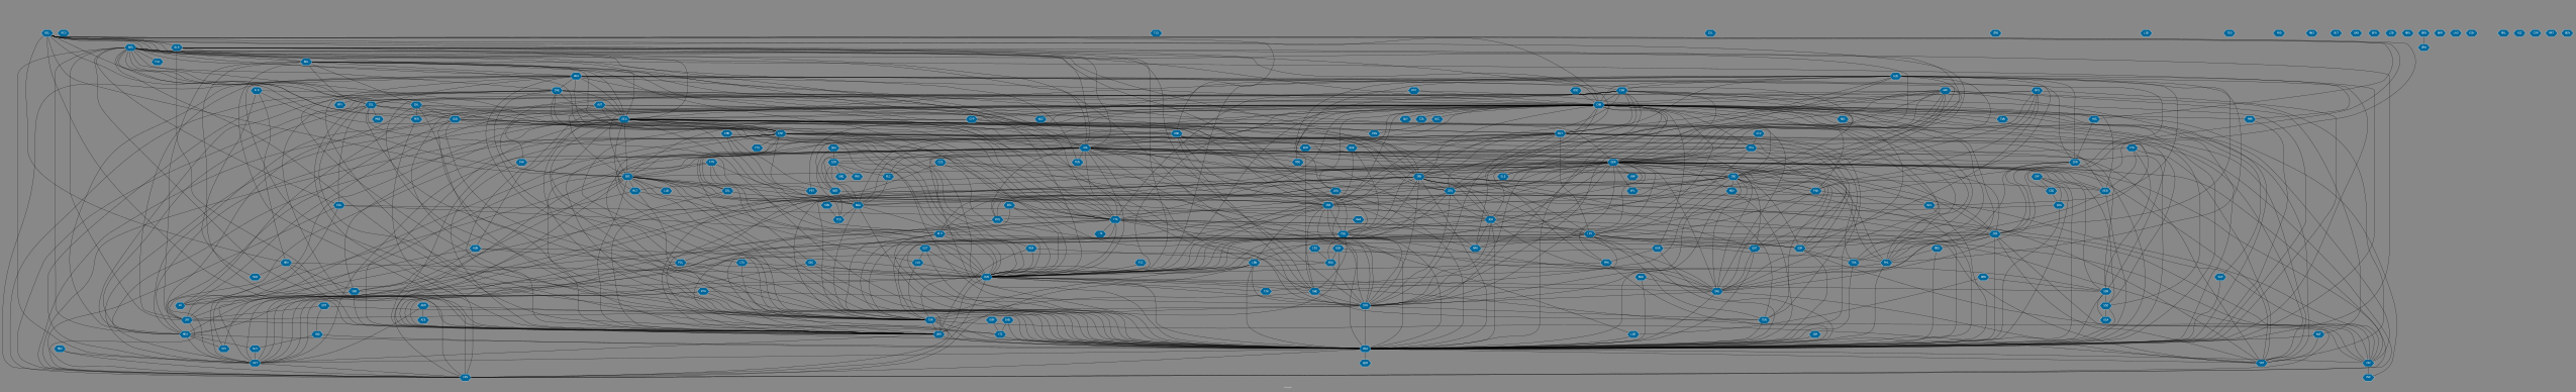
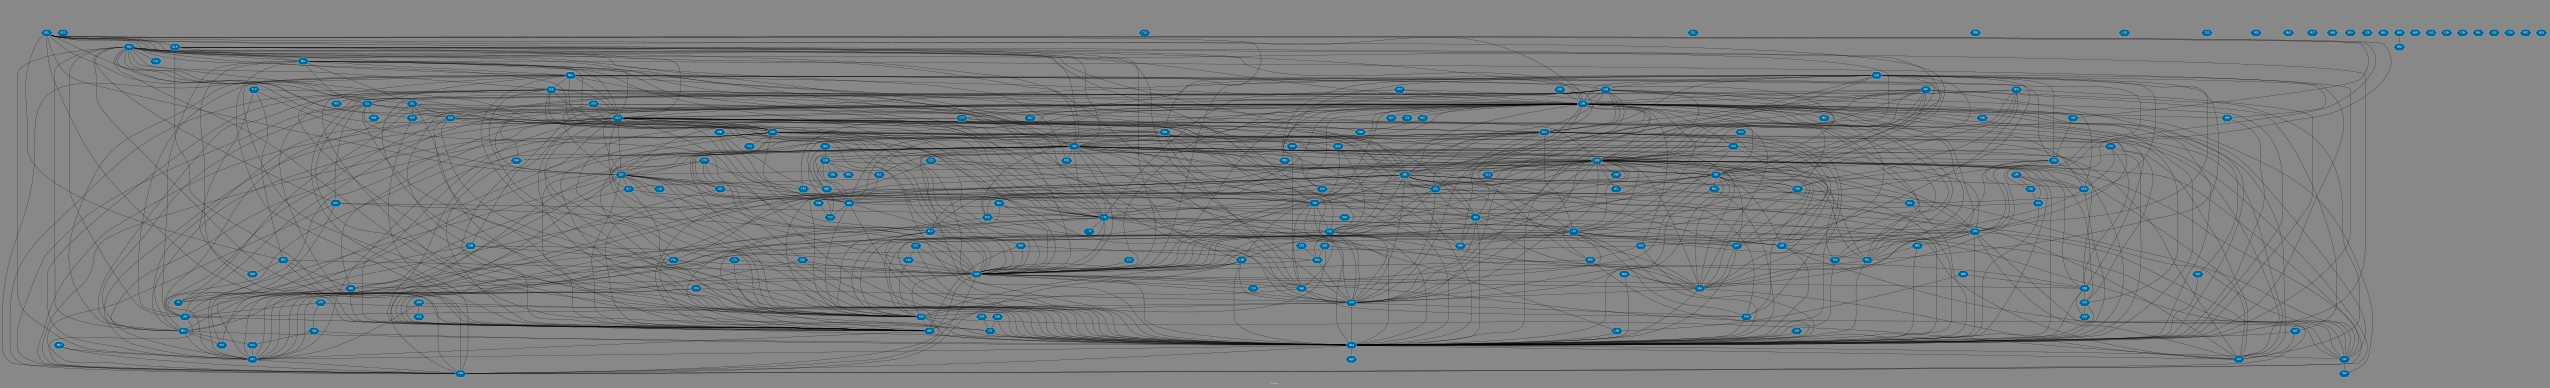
  graph {
    bgcolor="#888888"
    fontcolor=white
    fontname="IBM Plex Mono"
    fontsize=12
    label="Graph"
    node [color=white fillcolor="#006699" fontcolor=white fontname="IBM Plex Mono" shape=hexagon style=filled]
    edge [arrowhead=open color=black fontcolor=white fontname="IBM Plex Mono" fontsize=12 weight=1]
    n1 [label=VEN]
    n2 [label=UKR]
    n3 [label=USA]
    n4 [label=VAT]
    n5 [label=YEM]
    n6 [label=ZAF]
    n7 [label=WSM]
    n8 [label=GBR]
    n9 [label=IRN]
    n10 [label=SYR]
    n11 [label=TUR]
    n12 [label=PRK]
    n13 [label=LBY]
    n14 [label=RUS]
    n15 [label=NGA]
    n16 [label=GRC]
    n17 [label=PHL]
    n18 [label=JPN]
    n19 [label=KEN]
    n20 [label=IND]
    n21 [label=IRQ]
    n22 [label=NZL]
    n23 [label=SLE]
    n24 [label=ISR]
    n25 [label=ITA]
    n26 [label=SAU]
    n27 [label=SSD]
    n28 [label=SDN]
    n29 [label=JOR]
    n30 [label=SOM]
    n31 [label=POL]
    n32 [label=MLT]
    n33 [label=MDV]
    n34 [label=VNM]
    n35 [label=PSE]
    n36 [label=MAR]
    n37 [label=NLD]
    n38 [label=NPL]
    n39 [label=MEX]
    n40 [label=PAK]
    n41 [label=URY]
    n42 [label=QAT]
    n43 [label=TUN]
    n44 [label=TJK]
    n45 [label=SWE]
    n46 [label=SRB]
    n47 [label=TCD]
    n48 [label=PRT]
    n49 [label=IRL]
    n50 [label=SYC]
    n51 [label=LVA]
    n52 [label=RWA]
    n53 [label=LUX]
    n54 [label=THA]
    n55 [label=KOR]
    n56 [label=MNG]
    n57 [label=LKA]
    n58 [label=MYS]
    n59 [label=LBN]
    n60 [label=ROU]
    n61 [label=LIE]
    n62 [label=UGA]
    n63 [label=ZWE]
    n64 [label=SLV]
    n65 [label=ESP]
    n66 [label=FRA]
    n67 [label=KHM]
    n68 [label=TTO]
    n69 [label=MUS]
    n70 [label=IDN]
    n71 [label=SVK]
    n72 [label=MDG]
    n73 [label=MLI]
    n74 [label=GIN]
    n75 [label=DNK]
    n76 [label=DEU]
    n77 [label=EGY]
    n78 [label=HUN]
    n79 [label=LTU]
    n80 [label=XK]
    n81 [label=MDA]
    n82 [label=NOR]
    n83 [label=ARG]
    n84 [label=CHN]
    n85 [label=BOL]
    n86 [label=COL]
    n87 [label=BRA]
    n88 [label=CHE]
    n89 [label=CHL]
    n90 [label=HTI]
    n91 [label=FLK]
    n92 [label=PER]
    n93 [label=ECU]
    n94 [label=MMR]
    n95 [label=CUB]
    n96 [label=TWN]
    n97 [label=NER]
    n98 [label=HKG]
    n99 [label=GUY]
    n100 [label=TZA]
    n101 [label=MAC]
    n102 [label=KAZ]
    n103 [label=DZA]
    n104 [label=SGP]
    n105 [label=NIC]
    n106 [label=PAN]
    n107 [label=MNE]
    n108 [label=PRY]
    n109 [label=AUS]
    n110 [label=CAN]
    n111 [label=CYP]
    n112 [label=BGD]
    n113 [label=AFG]
    n114 [label=BLR]
    n115 [label=GNQ]
    n116 [label=PNG]
    n117 [label=BHS]
    n118 [label=LBR]
    n119 [label=ARM]
    n120 [label=AZE]
    n121 [label=MCO]
    n122 [label=AUT]
    n123 [label=COG]
    n124 [label=CAF]
    n125 [label=COD]
    n126 [label=TLS]
    n127 [label=CMR]
    n128 [label=ISL]
    n129 [label=CZE]
    n130 [label=BEL]
    n131 [label=HRV]
    n132 [label=SVN]
    n133 [label=BGR]
    n134 [label=ETH]
    n135 [label=BIH]
    n136 [label=ARE]
    n137 [label=KWT]
    n138 [label=ALB]
    n139 [label=FJI]
    n140 [label=EST]
    n141 [label=GHA]
    n142 [label=GEO]
    n143 [label=SEN]
    n144 [label=ERI]
    n145 [label=ZMB]
    n146 [label=LSO]
    n147 [label=TGO]
    n148 [label=JAM]
    n149 [label=MKD]
    n150 [label=MWI]
    n151 [label=GTM]
    n152 [label=HND]
    n153 [label=VUT]
    n154 [label=BDI]
    n155 [label=DOM]
    n156 [label=FIN]
    n157 [label=GAB]
    n158 [label=BFA]
    n159 [label=UZB]
    n160 [label=NRU]
    n161 [label=CIV]
    n162 [label=DMA]
    n163 [label=BRB]
    n164 [label=CRI]
    n165 [label=GMB]
    n166 [label=MOZ]
    n167 [label=NAM]
    n168 [label=AGO]
    n169 [label=LAO]
    n170 [label=ESH]
+   n171 [label=TON]
    n172 [label=MHL]
    n173 [label=KGZ]
    n174 [label=COM]
    n175 [label=MRT]
    n176 [label=BEN]
    n2 -- n3 [weight=200]
    n2 -- n4 [weight=11]
    n3 -- n1 [weight=38]
    n3 -- n4 [weight=6]
    n3 -- n5 [weight=34]
    n3 -- n6 [weight=3]
    n3 -- n7 [weight=2]
    n4 -- n1 [weight=6]
    n6 -- n63 [weight=6]
    n8 -- n1 [weight=3]
    n8 -- n2 [weight=49]
    n8 -- n3 [weight=69]
    n8 -- n5 [weight=23]
    n8 -- n6 [weight=3]
    n8 -- n9 [weight=3]
    n8 -- n10 [weight=50]
    n8 -- n11 [weight=5]
    n8 -- n12
    n8 -- n13 [weight=12]
    n8 -- n14 [weight=67]
    n8 -- n15 [weight=3]
    n8 -- n16 [weight=12]
    n8 -- n17
    n8 -- n18 [weight=5]
    n8 -- n19 [weight=6]
    n8 -- n20 [weight=16]
    n8 -- n21 [weight=4]
    n8 -- n22 [weight=9]
    n8 -- n23 [weight=4]
    n8 -- n24 [weight=2]
    n8 -- n25 [weight=4]
    n8 -- n26 [weight=3]
    n8 -- n27 [weight=5]
    n8 -- n28 [weight=5]
    n8 -- n29 [weight=3]
    n8 -- n30 [weight=3]
    n8 -- n31
    n8 -- n32
    n8 -- n33
    n8 -- n34 [weight=3]
    n8 -- n35 [weight=3]
    n8 -- n36 [weight=2]
    n8 -- n37
    n8 -- n38 [weight=2]
    n9 -- n2
    n9 -- n3 [weight=92]
    n9 -- n4
    n9 -- n5 [weight=3]
    n9 -- n6 [weight=3]
    n9 -- n10 [weight=4]
    n9 -- n11
    n9 -- n13 [weight=13]
    n9 -- n14 [weight=13]
    n9 -- n21 [weight=11]
    n9 -- n24 [weight=66]
    n9 -- n26
    n9 -- n29
    n9 -- n39
    n9 -- n40
    n9 -- n41 [weight=11]
    n9 -- n42 [weight=2]
    n10 -- n3 [weight=73]
    n10 -- n11 [weight=123]
    n10 -- n41 [weight=3]
    n10 -- n43
    n11 -- n1
    n11 -- n2
    n11 -- n3 [weight=27]
    n11 -- n5 [weight=6]
    n12 -- n3 [weight=15]
    n12 -- n14 [weight=3]
    n13 -- n3 [weight=4]
    n13 -- n4 [weight=11]
    n13 -- n11 [weight=13]
    n13 -- n14
    n13 -- n17 [weight=2]
    n13 -- n30 [weight=3]
    n13 -- n36 [weight=6]
    n13 -- n42 [weight=13]
    n13 -- n43 [weight=5]
    n13 -- n44
    n14 -- n1
    n14 -- n2 [weight=766]
    n14 -- n3 [weight=102]
    n14 -- n4 [weight=4]
    n14 -- n6
    n14 -- n10 [weight=7]
    n14 -- n11
    n14 -- n26 [weight=5]
    n14 -- n28 [weight=6]
    n14 -- n44
    n14 -- n45 [weight=2]
    n14 -- n46
    n15 -- n3 [weight=19]
    n15 -- n6
    n15 -- n11
    n15 -- n14
    n15 -- n47 [weight=39]
    n16 -- n1
    n16 -- n2 [weight=4]
    n16 -- n3 [weight=18]
    n16 -- n4
    n16 -- n11 [weight=8]
    n16 -- n14 [weight=29]
    n16 -- n15 [weight=2]
    n16 -- n24 [weight=3]
    n16 -- n25 [weight=14]
    n16 -- n32
    n16 -- n48 [weight=3]
    n16 -- n49 [weight=2]
    n16 -- n50 [weight=4]
    n16 -- n51
    n16 -- n52
    n16 -- n53
    n17 -- n3 [weight=11]
    n17 -- n26
    n18 -- n1
    n18 -- n3 [weight=17]
    n18 -- n5
    n18 -- n6 [weight=4]
    n18 -- n10 [weight=9]
    n18 -- n14
    n18 -- n54
    n18 -- n55
    n18 -- n56 [weight=2]
    n19 -- n3
    n19 -- n30 [weight=2]
    n20 -- n3 [weight=36]
    n20 -- n14 [weight=5]
    n20 -- n18 [weight=6]
    n20 -- n19
    n20 -- n24 [weight=4]
    n20 -- n26
    n20 -- n30
    n20 -- n33 [weight=3]
    n20 -- n38
    n20 -- n40 [weight=17]
    n20 -- n42 [weight=2]
    n20 -- n45 [weight=2]
    n20 -- n57 [weight=16]
    n20 -- n58
    n21 -- n3 [weight=45]
    n21 -- n10 [weight=47]
    n21 -- n22 [weight=4]
    n21 -- n24
    n21 -- n29 [weight=21]
    n21 -- n59 [weight=5]
    n21 -- n60
    n22 -- n3
    n24 -- n3 [weight=76]
    n24 -- n10 [weight=8]
    n24 -- n11 [weight=7]
    n24 -- n29 [weight=19]
    n24 -- n35 [weight=99]
    n24 -- n41 [weight=6]
    n24 -- n45 [weight=3]
    n24 -- n58 [weight=2]
    n24 -- n59 [weight=7]
    n25 -- n3 [weight=7]
    n25 -- n4 [weight=9]
    n25 -- n5 [weight=10]
    n25 -- n13 [weight=50]
    n25 -- n14
    n25 -- n26 [weight=2]
    n25 -- n30
    n25 -- n35 [weight=3]
    n25 -- n37 [weight=2]
    n25 -- n39 [weight=2]
    n25 -- n42
    n25 -- n61
    n26 -- n3 [weight=13]
    n26 -- n5 [weight=17]
    n26 -- n10 [weight=7]
    n27 -- n3 [weight=2]
    n27 -- n62 [weight=2]
    n28 -- n3 [weight=3]
    n28 -- n27 [weight=92]
    n28 -- n62 [weight=2]
    n29 -- n3 [weight=40]
    n29 -- n10 [weight=26]
    n29 -- n11
    n29 -- n13
    n29 -- n18 [weight=10]
    n29 -- n26
    n29 -- n35
    n29 -- n36
    n30 -- n3 [weight=15]
    n30 -- n6
    n30 -- n54 [weight=4]
    n31 -- n2 [weight=12]
    n31 -- n3 [weight=9]
    n31 -- n14 [weight=13]
    n32 -- n4
    n32 -- n11
    n32 -- n15
    n33 -- n3
    n33 -- n10
    n35 -- n3 [weight=17]
    n35 -- n6
    n35 -- n10 [weight=5]
    n35 -- n11 [weight=2]
    n35 -- n26
    n35 -- n45 [weight=4]
    n35 -- n46
    n37 -- n2 [weight=2]
    n37 -- n3 [weight=2]
    n37 -- n11 [weight=6]
    n37 -- n14 [weight=3]
    n37 -- n30
    n39 -- n3 [weight=39]
    n39 -- n4 [weight=21]
    n39 -- n50
    n39 -- n64
    n40 -- n3 [weight=6]
    n40 -- n14 [weight=3]
    n40 -- n26 [weight=7]
    n41 -- n1 [weight=4]
    n41 -- n3 [weight=2]
    n42 -- n3 [weight=9]
    n42 -- n26 [weight=2]
    n43 -- n3
    n45 -- n10 [weight=9]
    n45 -- n11 [weight=3]
    n45 -- n43
    n46 -- n2 [weight=2]
    n46 -- n80 [weight=8]
    n49 -- n4
    n49 -- n24
    n51 -- n2 [weight=2]
    n51 -- n14
    n54 -- n3 [weight=6]
    n55 -- n3 [weight=6]
    n55 -- n12 [weight=13]
    n55 -- n39 [weight=3]
    n56 -- n3 [weight=5]
    n56 -- n17
    n57 -- n3 [weight=5]
    n57 -- n37
    n58 -- n2
    n58 -- n3 [weight=6]
    n59 -- n1 [weight=2]
    n59 -- n3 [weight=10]
    n59 -- n10 [weight=18]
    n59 -- n11
    n59 -- n14
    n60 -- n10
    n60 -- n14 [weight=2]
    n64 -- n4 [weight=15]
    n65 -- n1 [weight=10]
    n65 -- n2 [weight=17]
    n65 -- n3 [weight=15]
    n65 -- n4 [weight=3]
    n65 -- n5 [weight=2]
    n65 -- n8 [weight=2]
    n65 -- n11
    n65 -- n14 [weight=6]
    n65 -- n16 [weight=15]
    n65 -- n20
    n65 -- n25
    n65 -- n28
    n65 -- n30
    n65 -- n36 [weight=6]
    n65 -- n39
    n65 -- n48 [weight=4]
    n65 -- n66
    n65 -- n67 [weight=3]
    n65 -- n68
    n66 -- n2 [weight=205]
    n66 -- n3 [weight=20]
    n66 -- n4 [weight=3]
    n66 -- n5 [weight=44]
    n66 -- n8 [weight=28]
    n66 -- n10 [weight=45]
    n66 -- n11 [weight=3]
    n66 -- n13 [weight=11]
    n66 -- n14 [weight=144]
    n66 -- n15 [weight=6]
    n66 -- n16 [weight=34]
    n66 -- n17 [weight=5]
    n66 -- n18 [weight=3]
    n66 -- n20 [weight=5]
    n66 -- n21 [weight=24]
    n66 -- n24 [weight=3]
    n66 -- n25 [weight=7]
    n66 -- n29
    n66 -- n36 [weight=17]
    n66 -- n40
    n66 -- n42 [weight=2]
    n66 -- n49
    n66 -- n50 [weight=2]
    n66 -- n59 [weight=3]
    n66 -- n69
    n66 -- n70 [weight=7]
    n66 -- n71
    n66 -- n72 [weight=4]
    n66 -- n73 [weight=4]
    n66 -- n74
    n67 -- n3 [weight=2]
    n67 -- n54
    n70 -- n3 [weight=2]
    n70 -- n15
    n70 -- n17 [weight=4]
    n70 -- n18
    n70 -- n58 [weight=6]
    n71 -- n2
    n73 -- n15
    n74 -- n15 [weight=2]
    n74 -- n43
    n74 -- n73 [weight=2]
    n74 -- n97
    n74 -- n115
    n74 -- n116
    n75 -- n3 [weight=13]
    n75 -- n8 [weight=2]
    n75 -- n24 [weight=16]
    n75 -- n26 [weight=2]
    n75 -- n35 [weight=2]
    n75 -- n45 [weight=6]
    n75 -- n49
    n75 -- n66 [weight=31]
    n76 -- n2 [weight=324]
    n76 -- n3 [weight=57]
    n76 -- n4 [weight=18]
    n76 -- n5 [weight=8]
    n76 -- n8 [weight=9]
    n76 -- n9 [weight=11]
    n76 -- n10
    n76 -- n11 [weight=8]
    n76 -- n14 [weight=186]
    n76 -- n16 [weight=212]
    n76 -- n17 [weight=2]
    n76 -- n21
    n76 -- n24 [weight=4]
    n76 -- n25 [weight=9]
    n76 -- n26 [weight=2]
    n76 -- n29
    n76 -- n32
    n76 -- n37
    n76 -- n39
    n76 -- n46 [weight=3]
    n76 -- n65
    n76 -- n66 [weight=188]
    n76 -- n75
    n76 -- n77 [weight=2]
    n76 -- n78 [weight=9]
    n76 -- n79
    n76 -- n80 [weight=2]
    n76 -- n81 [weight=4]
    n77 -- n1
    n77 -- n3 [weight=8]
    n77 -- n4 [weight=9]
    n77 -- n5 [weight=2]
    n77 -- n9
    n77 -- n10 [weight=2]
    n77 -- n11
    n77 -- n13 [weight=202]
    n77 -- n14 [weight=24]
    n77 -- n15
    n77 -- n24
    n77 -- n26
    n77 -- n29
    n77 -- n35 [weight=23]
    n77 -- n42 [weight=26]
    n77 -- n43 [weight=3]
    n77 -- n66 [weight=35]
    n77 -- n82
    n78 -- n14 [weight=22]
    n78 -- n31
    n78 -- n46 [weight=3]
    n78 -- n80 [weight=3]
    n79 -- n2 [weight=4]
    n79 -- n14 [weight=5]
    n81 -- n2 [weight=3]
    n81 -- n14 [weight=7]
    n81 -- n60 [weight=4]
    n82 -- n14 [weight=2]
    n82 -- n35
    n83 -- n1
    n83 -- n3 [weight=12]
    n83 -- n4 [weight=12]
    n83 -- n8 [weight=3]
    n83 -- n9 [weight=9]
    n83 -- n10
    n83 -- n24 [weight=3]
    n83 -- n39 [weight=11]
    n83 -- n41
    n83 -- n45
    n83 -- n65 [weight=2]
    n83 -- n66 [weight=3]
    n83 -- n69 [weight=2]
    n83 -- n84 [weight=30]
    n83 -- n85 [weight=3]
    n83 -- n86 [weight=3]
    n83 -- n87 [weight=3]
    n83 -- n88 [weight=2]
    n83 -- n89 [weight=6]
    n83 -- n90
    n83 -- n91 [weight=2]
    n83 -- n92
    n83 -- n93
    n84 -- n2 [weight=7]
    n84 -- n3 [weight=115]
    n84 -- n5
    n84 -- n6
    n84 -- n8 [weight=10]
    n84 -- n9 [weight=9]
    n84 -- n11 [weight=14]
    n84 -- n12 [weight=3]
    n84 -- n13 [weight=2]
    n84 -- n14 [weight=18]
    n84 -- n15
    n84 -- n16 [weight=23]
    n84 -- n17 [weight=13]
    n84 -- n18 [weight=14]
    n84 -- n19 [weight=4]
    n84 -- n20 [weight=33]
    n84 -- n23
    n84 -- n24
    n84 -- n25
    n84 -- n26
    n84 -- n27 [weight=5]
    n84 -- n28 [weight=5]
    n84 -- n30
    n84 -- n36
    n84 -- n39 [weight=3]
    n84 -- n40 [weight=17]
    n84 -- n48
    n84 -- n54 [weight=6]
    n84 -- n55 [weight=2]
    n84 -- n57 [weight=17]
    n84 -- n58 [weight=6]
    n84 -- n63
    n84 -- n65 [weight=5]
    n84 -- n66 [weight=4]
    n84 -- n67 [weight=2]
    n84 -- n71
    n84 -- n72
    n84 -- n76
    n84 -- n80
    n84 -- n82 [weight=7]
    n84 -- n92
    n84 -- n94 [weight=29]
    n84 -- n95
    n84 -- n96 [weight=14]
    n84 -- n97
    n84 -- n98 [weight=22]
    n84 -- n99
    n84 -- n100
    n84 -- n101 [weight=4]
    n84 -- n102
    n84 -- n103
    n84 -- n104
    n84 -- n105 [weight=2]
    n85 -- n1 [weight=4]
    n85 -- n2 [weight=18]
    n85 -- n3 [weight=4]
    n85 -- n14 [weight=4]
    n85 -- n25
    n85 -- n35
    n85 -- n41 [weight=3]
    n85 -- n65 [weight=2]
    n85 -- n66 [weight=4]
    n85 -- n76 [weight=6]
    n85 -- n86 [weight=7]
    n85 -- n87 [weight=2]
    n85 -- n89 [weight=14]
    n86 -- n1 [weight=11]
    n86 -- n3 [weight=11]
    n86 -- n11
    n86 -- n37
    n86 -- n39 [weight=3]
    n86 -- n65 [weight=5]
    n86 -- n93
    n86 -- n95 [weight=5]
    n86 -- n106 [weight=2]
    n86 -- n107
    n87 -- n1 [weight=5]
    n87 -- n3 [weight=3]
    n87 -- n8
    n87 -- n11
    n87 -- n18 [weight=3]
    n87 -- n20 [weight=2]
    n87 -- n21
    n87 -- n25
    n87 -- n39
    n87 -- n41 [weight=2]
    n87 -- n65 [weight=3]
    n87 -- n70 [weight=11]
    n87 -- n76
    n87 -- n77
    n87 -- n84 [weight=3]
    n87 -- n86
    n87 -- n88 [weight=2]
    n87 -- n90
    n88 -- n1 [weight=2]
    n88 -- n3 [weight=3]
    n88 -- n4 [weight=2]
    n88 -- n8 [weight=3]
    n88 -- n9 [weight=23]
    n88 -- n14 [weight=2]
    n88 -- n25 [weight=8]
    n88 -- n31
    n88 -- n39
    n88 -- n65 [weight=2]
    n88 -- n66 [weight=2]
    n88 -- n76
    n88 -- n84 [weight=6]
    n88 -- n108
    n89 -- n3
    n89 -- n25 [weight=2]
    n89 -- n41
    n89 -- n54 [weight=10]
    n89 -- n76 [weight=2]
    n89 -- n92 [weight=17]
    n89 -- n95
    n90 -- n3 [weight=2]
    n92 -- n1
    n93 -- n1
    n93 -- n14
    n93 -- n25
    n93 -- n41
    n94 -- n3
    n95 -- n1 [weight=3]
    n95 -- n3 [weight=76]
    n95 -- n9
    n95 -- n11 [weight=9]
    n95 -- n25
    n95 -- n41
    n95 -- n65 [weight=4]
    n95 -- n82
    n96 -- n3 [weight=2]
    n97 -- n6
    n97 -- n15 [weight=16]
    n97 -- n47 [weight=19]
    n98 -- n70 [weight=16]
    n101 -- n17 [weight=2]
    n103 -- n3
    n103 -- n8
    n103 -- n13
    n103 -- n18
    n103 -- n43 [weight=6]
    n103 -- n73 [weight=5]
    n103 -- n97
    n104 -- n3
    n105 -- n106
    n109 -- n3 [weight=4]
    n109 -- n8 [weight=2]
    n109 -- n10
    n109 -- n14 [weight=2]
    n109 -- n17 [weight=2]
    n109 -- n18 [weight=6]
    n109 -- n20 [weight=3]
    n109 -- n21 [weight=12]
    n109 -- n22 [weight=2]
    n109 -- n40
    n109 -- n45 [weight=3]
    n109 -- n57 [weight=2]
    n109 -- n70 [weight=62]
    n109 -- n76 [weight=2]
    n109 -- n77 [weight=43]
    n109 -- n84 [weight=12]
    n109 -- n94
    n109 -- n110 [weight=3]
    n109 -- n111 [weight=2]
    n110 -- n2
    n110 -- n3 [weight=12]
    n110 -- n8 [weight=4]
    n110 -- n9 [weight=2]
    n110 -- n10 [weight=3]
    n110 -- n14 [weight=3]
    n110 -- n16 [weight=4]
    n110 -- n19
    n110 -- n20
    n110 -- n21 [weight=2]
    n110 -- n26
    n110 -- n76 [weight=5]
    n110 -- n77 [weight=12]
    n110 -- n84 [weight=13]
    n110 -- n86
    n110 -- n95 [weight=13]
    n111 -- n10 [weight=2]
    n111 -- n11 [weight=2]
    n111 -- n14 [weight=7]
    n111 -- n16 [weight=9]
    n111 -- n77
    n112 -- n3 [weight=20]
    n112 -- n26
    n113 -- n3 [weight=36]
    n113 -- n8 [weight=4]
    n113 -- n11 [weight=13]
    n113 -- n20 [weight=4]
    n113 -- n40 [weight=41]
    n113 -- n42 [weight=2]
    n113 -- n84 [weight=7]
    n114 -- n2 [weight=210]
    n114 -- n3 [weight=5]
    n114 -- n8 [weight=2]
    n114 -- n14 [weight=55]
    n114 -- n66 [weight=12]
    n114 -- n76 [weight=29]
    n114 -- n84
    n114 -- n85 [weight=7]
    n114 -- n110 [weight=2]
    n117 -- n3
    n117 -- n90
    n118 -- n3 [weight=10]
    n119 -- n4
    n119 -- n11 [weight=5]
    n119 -- n120
    n122 -- n16 [weight=8]
    n122 -- n25
    n122 -- n75
    n122 -- n76
    n122 -- n78
    n122 -- n80 [weight=3]
    n122 -- n102 [weight=8]
    n123 -- n3
    n123 -- n52 [weight=7]
    n124 -- n3
    n124 -- n19
    n124 -- n123
    n124 -- n125
    n125 -- n123 [weight=3]
    n127 -- n15 [weight=4]
    n127 -- n47 [weight=10]
    n127 -- n97 [weight=11]
    n127 -- n103
    n129 -- n2
    n129 -- n14
    n129 -- n20
    n130 -- n2 [weight=6]
    n130 -- n8
    n130 -- n10
    n130 -- n14 [weight=2]
    n130 -- n16 [weight=30]
    n130 -- n25
    n130 -- n26
    n130 -- n65 [weight=2]
    n130 -- n66 [weight=5]
    n130 -- n75
    n130 -- n76 [weight=7]
    n130 -- n84
    n130 -- n95
    n130 -- n98
    n130 -- n114
    n130 -- n125
    n130 -- n131
    n131 -- n2 [weight=2]
    n131 -- n14
    n131 -- n46 [weight=46]
    n131 -- n132 [weight=2]
    n133 -- n2 [weight=2]
    n133 -- n28 [weight=3]
    n133 -- n60
    n134 -- n8
    n134 -- n19
    n134 -- n27
    n134 -- n28
    n135 -- n2
    n135 -- n3 [weight=2]
    n135 -- n4 [weight=5]
    n135 -- n10
    n136 -- n2
    n136 -- n3
    n136 -- n5 [weight=9]
    n136 -- n8 [weight=3]
    n136 -- n9
    n136 -- n10
    n136 -- n13 [weight=2]
    n136 -- n20
    n136 -- n21 [weight=4]
    n136 -- n29 [weight=24]
    n136 -- n77 [weight=2]
    n136 -- n84
    n136 -- n137 [weight=2]
    n137 -- n3 [weight=4]
    n137 -- n5 [weight=2]
    n138 -- n16 [weight=2]
    n138 -- n84
    n138 -- n131
    n138 -- n132
    n139 -- n14
    n140 -- n3
    n140 -- n14 [weight=2]
    n140 -- n51
    n141 -- n15
    n141 -- n74 [weight=2]
    n141 -- n118
    n142 -- n2 [weight=4]
    n142 -- n3 [weight=3]
    n142 -- n14 [weight=3]
    n143 -- n47 [weight=3]
    n144 -- n4 [weight=2]
    n144 -- n14 [weight=2]
    n144 -- n25
    n148 -- n3 [weight=3]
    n151 -- n3 [weight=2]
    n151 -- n41
    n151 -- n152
    n152 -- n3 [weight=2]
    n152 -- n64
    n154 -- n3
    n154 -- n25 [weight=2]
    n154 -- n84
    n155 -- n90 [weight=4]
    n156 -- n2
    n156 -- n14 [weight=2]
    n156 -- n16
    n156 -- n45 [weight=2]
    n156 -- n142
    n161 -- n103
    n163 -- n162
    n164 -- n60
    n165 -- n28
    n165 -- n118
    n166 -- n1
    n166 -- n4
    n168 -- n84 [weight=2]
  }
